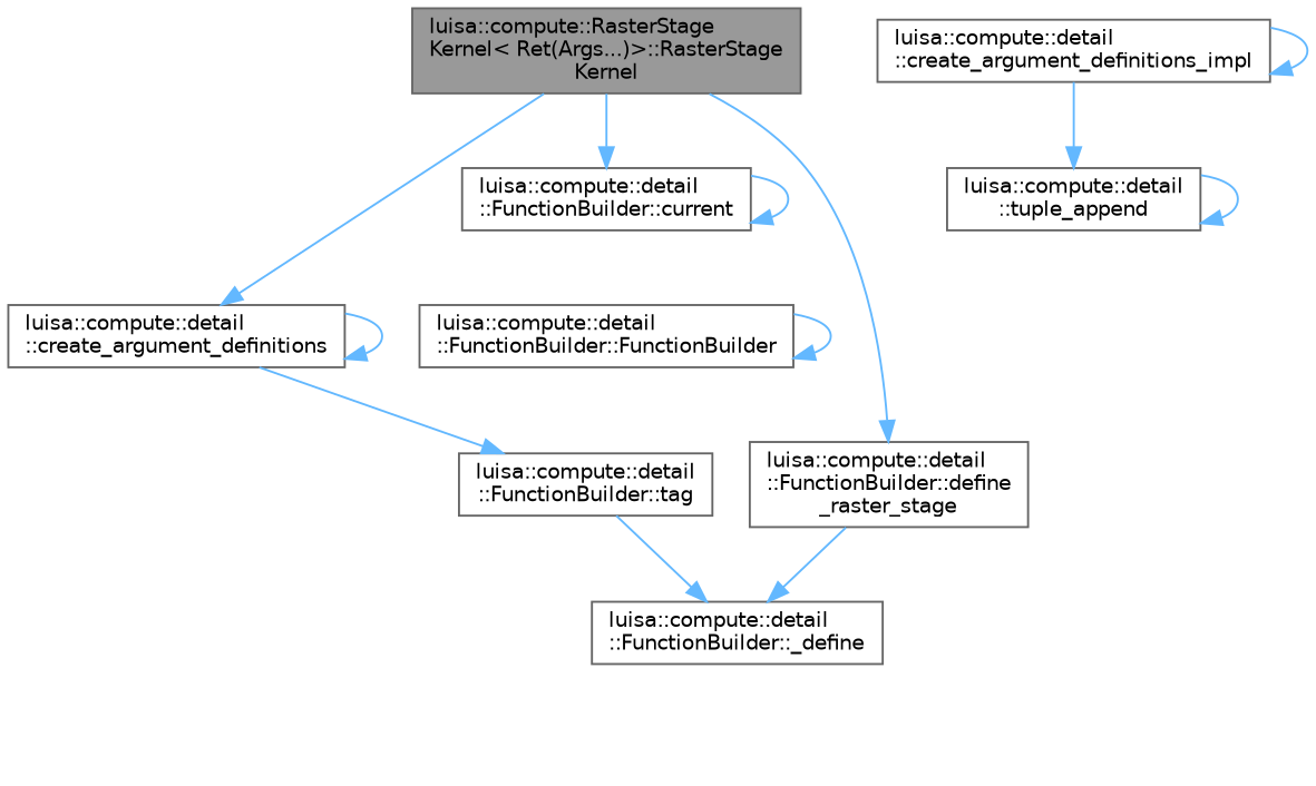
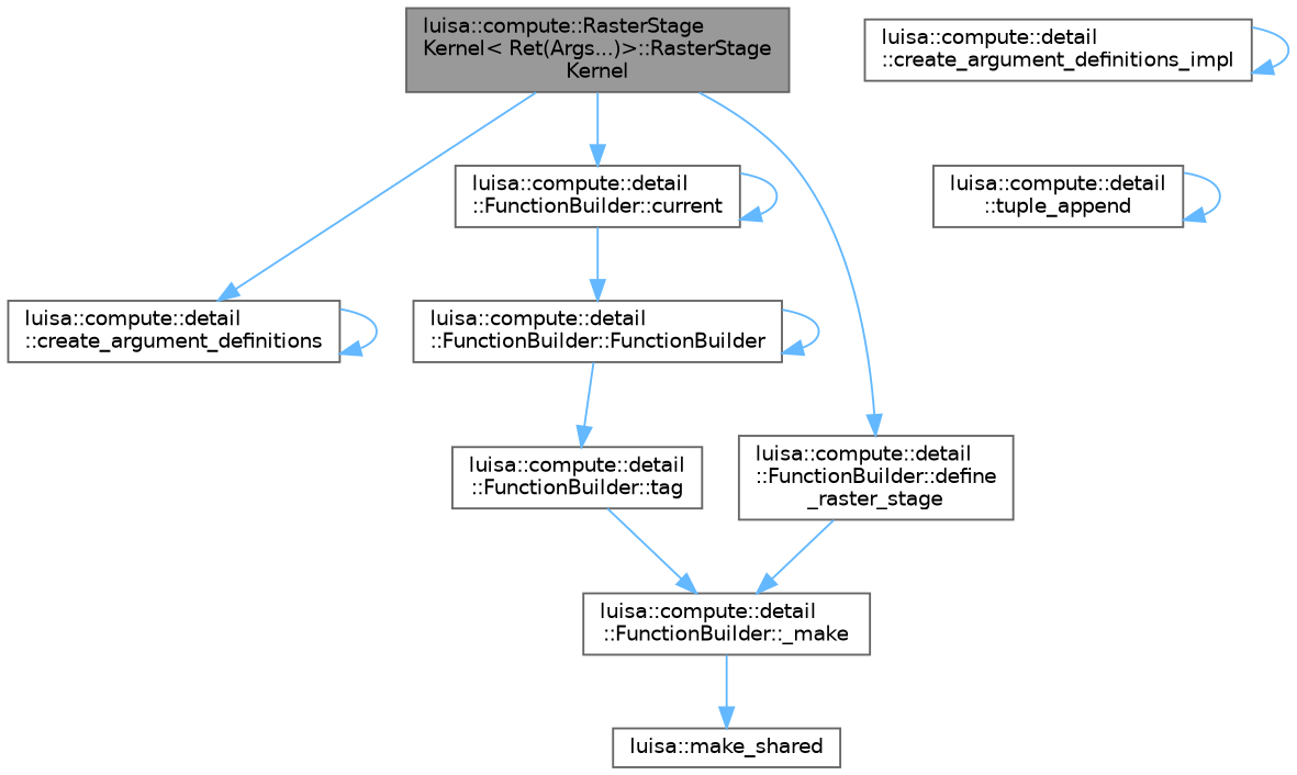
  digraph {
    rankdir=TB
    node [color=grey40 fillcolor=white fontname=Helvetica fontsize=10 shape=box style=filled]
    edge [color=steelblue1 fontname=Helvetica fontsize=10 labelfontname=Helvetica labelfontsize=10 style=solid]
    n1 [color=gray40 fillcolor=grey60 fontcolor=black height=0.2 label="luisa::compute::RasterStage\lKernel\< Ret(Args...)\>::RasterStage\lKernel" width=0.4]
    n2 [height=0.2 label="luisa::compute::detail\l::create_argument_definitions" width=0.4]
    n3 [height=0.2 label="luisa::compute::detail\l::FunctionBuilder::current" width=0.4]
    n4 [height=0.2 label="luisa::compute::detail\l::FunctionBuilder::define\l_raster_stage" width=0.4]
    n5 [height=0.2 label="luisa::compute::detail\l::FunctionBuilder::FunctionBuilder" width=0.4]
-   n6 [height=0.2 label="luisa::compute::detail\l::FunctionBuilder::_define" width=0.4]
+   n6 [height=0.2 label="luisa::compute::detail\l::FunctionBuilder::_make" width=0.4]
    n7 [height=0.2 label="luisa::compute::detail\l::create_argument_definitions_impl" width=0.4]
    n8 [height=0.2 label="luisa::compute::detail\l::tuple_append" width=0.4]
    n9 [height=0.2 label="luisa::compute::detail\l::FunctionBuilder::tag" width=0.4]
+   n10 [height=0.2 label="luisa::make_shared" width=0.4]
    n1 -> n2
    n1 -> n3
    n1 -> n4
    n2 -> n2
    n3 -> n3
+   n3 -> n5
    n4 -> n6
    n5 -> n5
-   n2 -> n9
+   n5 -> n9
+   n6 -> n10
    n7 -> n7
-   n7 -> n8
    n8 -> n8
    n9 -> n6
  }
